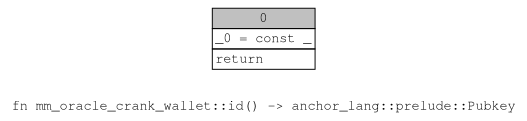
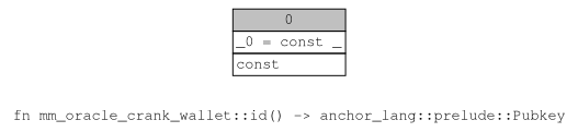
  digraph {
    fontname="Courier, monospace"
    label=<fn mm_oracle_crank_wallet::id() -&gt; anchor_lang::prelude::Pubkey<br align="left"/>>
    rankdir=LR
-   n1 [fontname="Courier, monospace" label=<<table border="0" cellborder="1" cellspacing="0"><tr><td bgcolor="gray" align="center" colspan="1">0</td></tr><tr><td align="left" balign="left">_0 = const _<br/></td></tr><tr><td align="left">return</td></tr></table>> shape=none]
+   n1 [fontname="Courier, monospace" label=<<table border="0" cellborder="1" cellspacing="0"><tr><td bgcolor="gray" align="center" colspan="1">0</td></tr><tr><td align="left" balign="left">_0 = const _<br/></td></tr><tr><td align="left">const</td></tr></table>> shape=none]
  }
